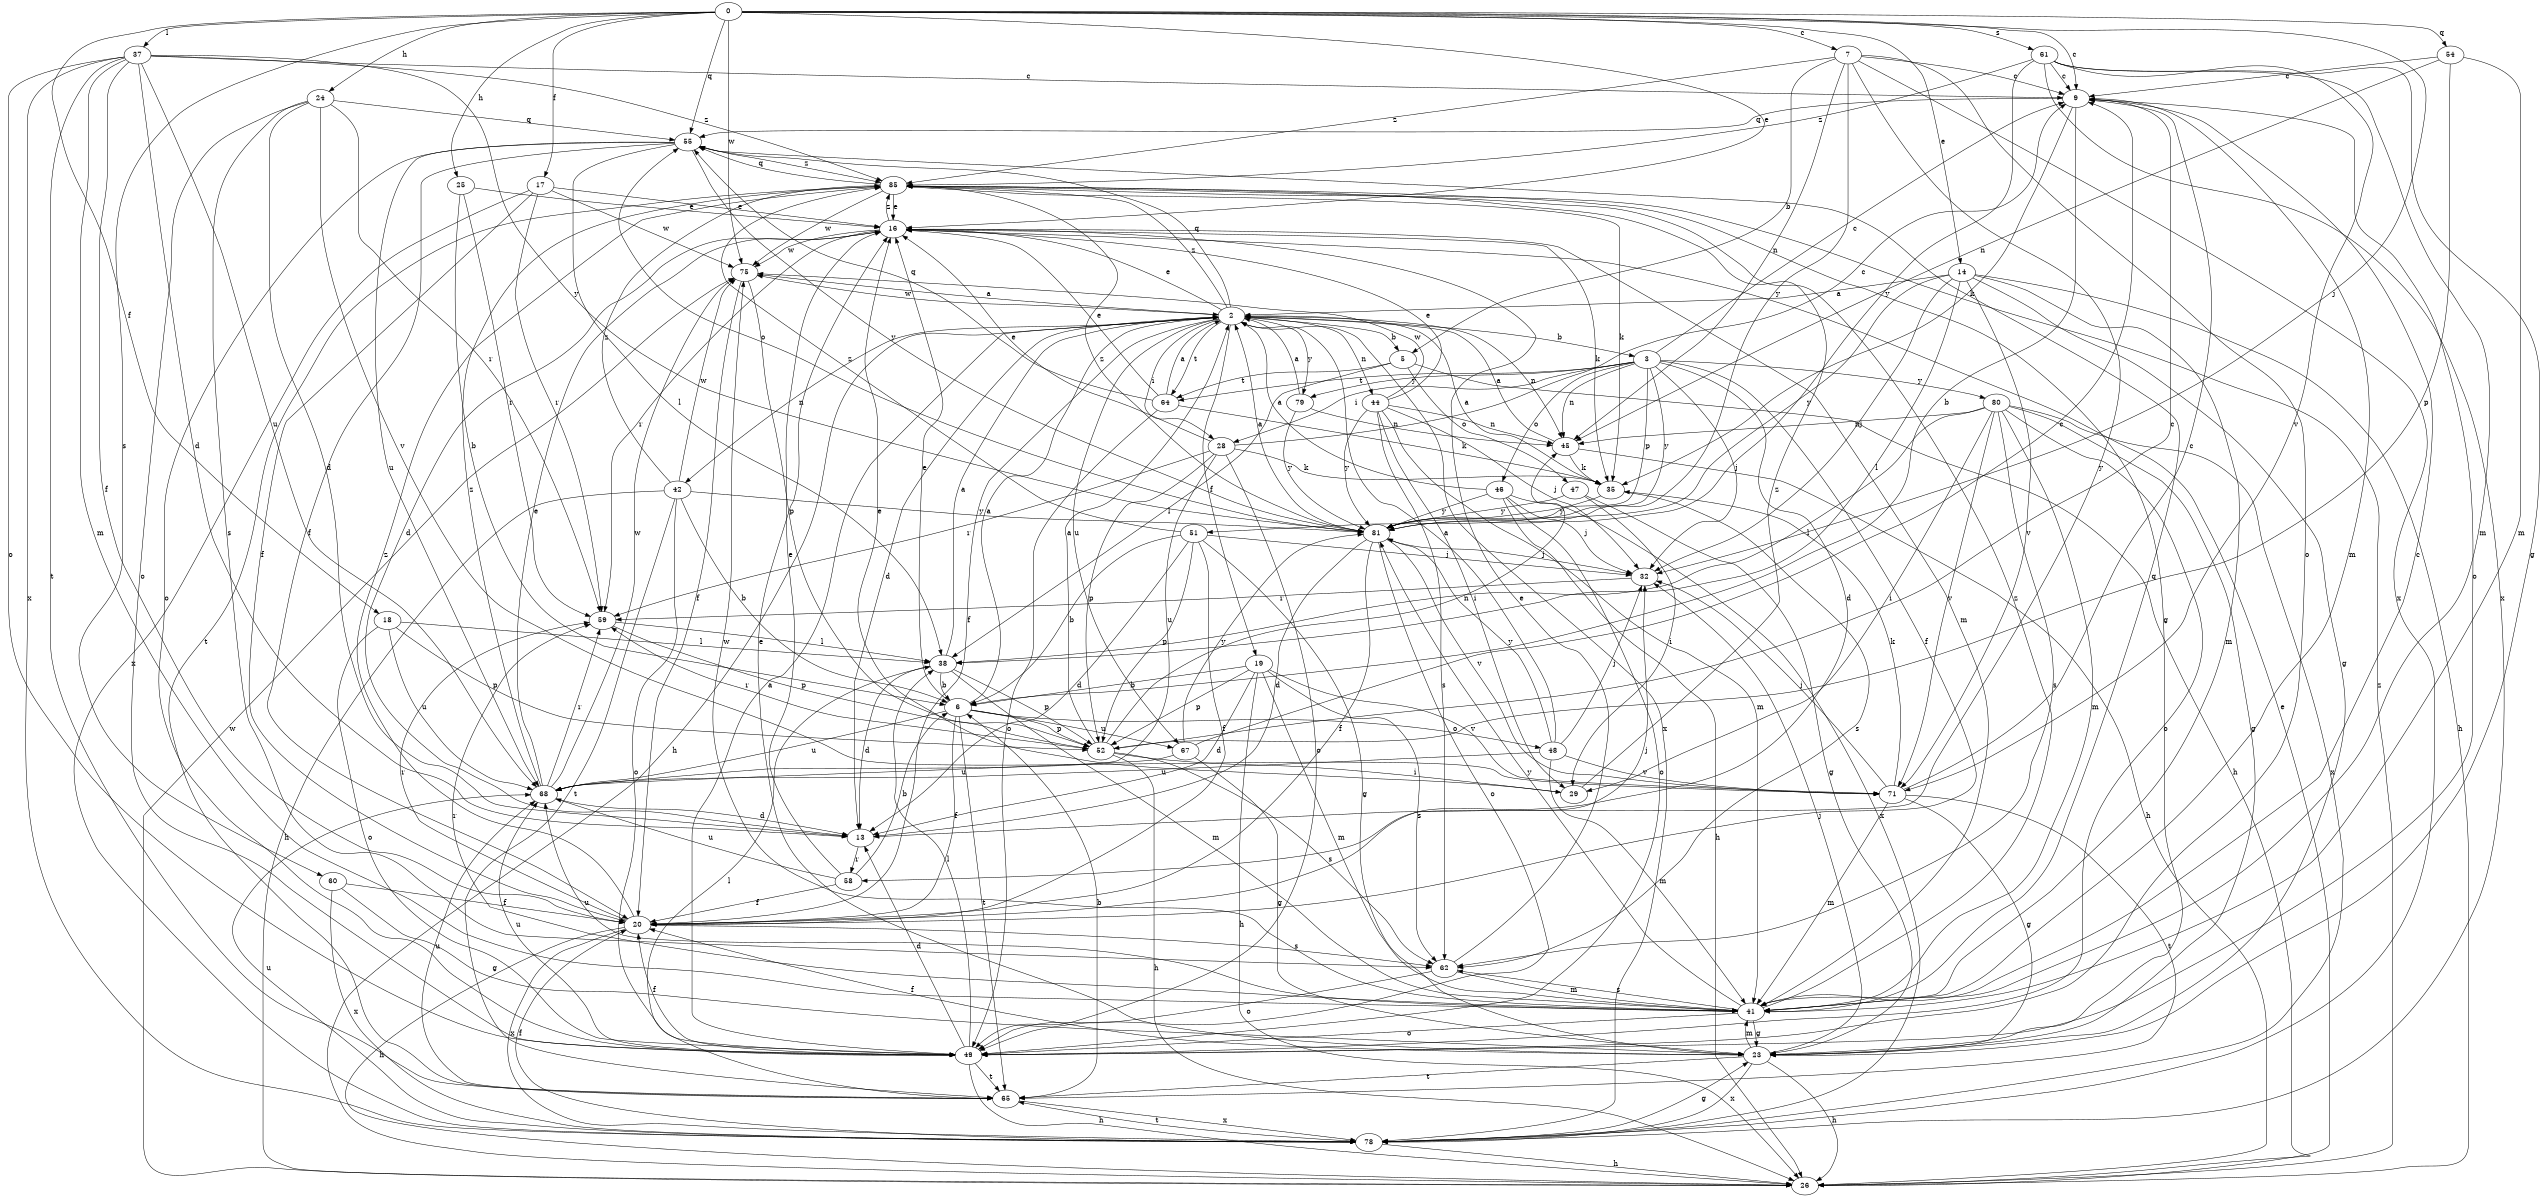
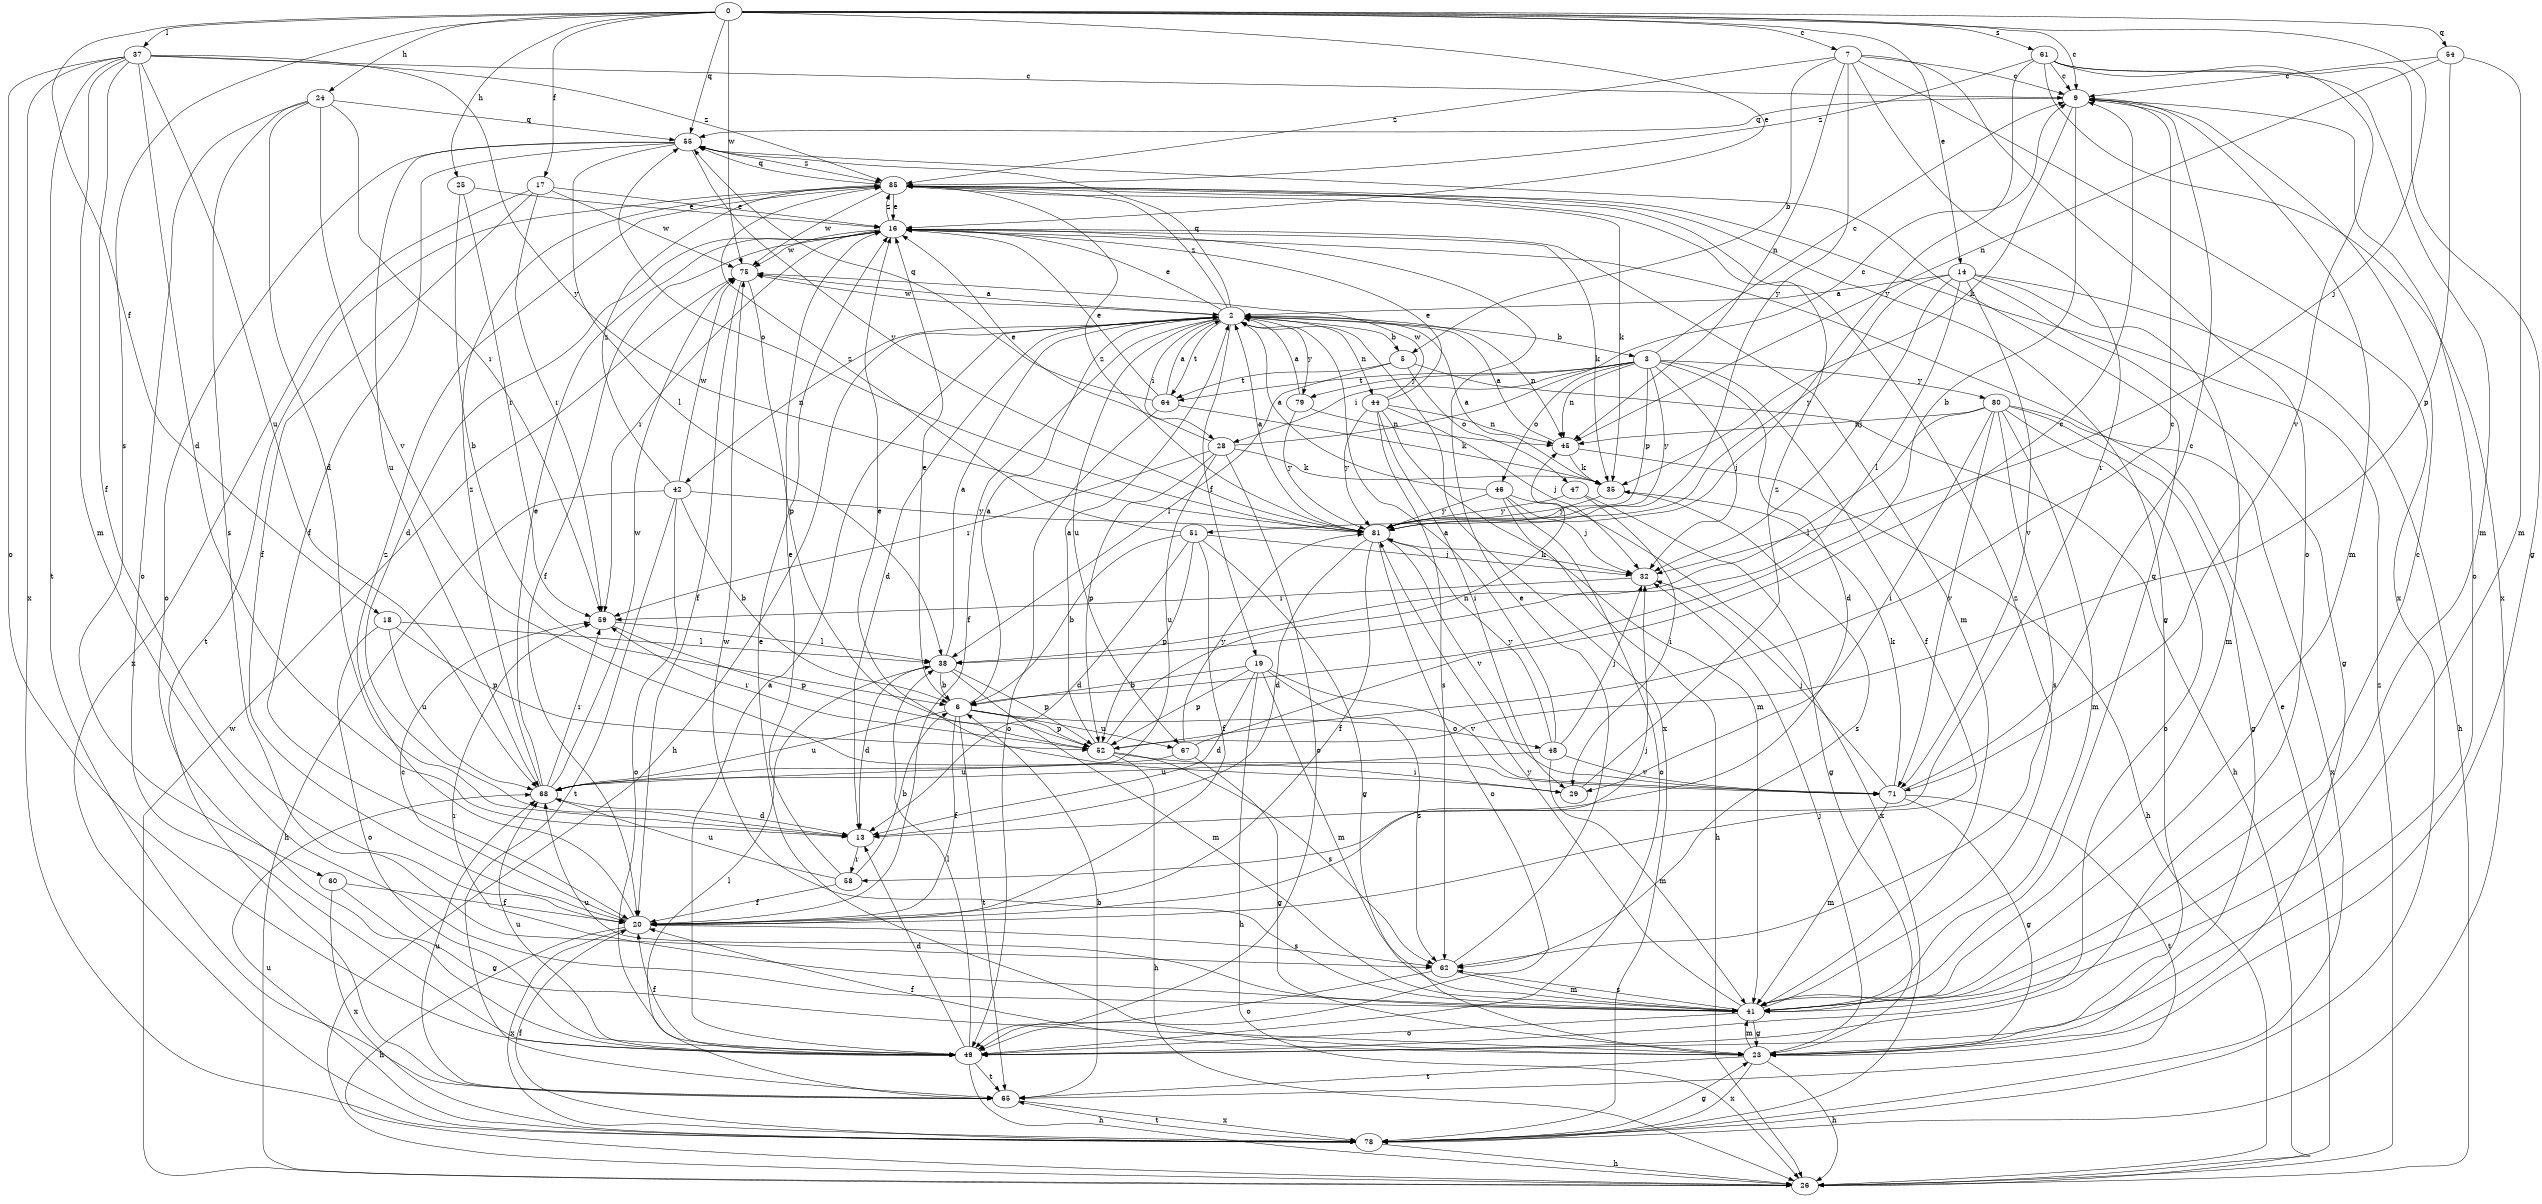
  strict digraph {
    0
    7
    9
    14
    16
    17
    18
    24
    25
    32
    37
    54
    55
    60
    61
    75
    5
    45
    78
    85
    81
    49
    58
    6
    35
    41
    2
    26
    38
    23
    71
    13
    20
    59
    52
    68
    62
    65
    3
    19
    28
    42
    44
    64
    67
    79
    46
    51
    80
    47
    29
    48
    0 -> 7 [label=c]
    0 -> 9 [label=c]
    0 -> 14 [label=e]
    0 -> 16 [label=e]
    0 -> 17 [label=f]
    0 -> 18 [label=f]
    0 -> 24 [label=h]
    0 -> 25 [label=h]
    0 -> 32 [label=j]
    0 -> 37 [label=l]
    0 -> 54 [label=q]
    0 -> 55 [label=q]
    0 -> 60 [label=s]
    0 -> 61 [label=s]
    0 -> 75 [label=w]
    7 -> 9 [label=c]
    7 -> 5 [label=b]
    7 -> 45 [label=n]
    7 -> 78 [label=x]
    7 -> 85 [label=z]
    7 -> 81 [label=y]
    7 -> 49 [label=o]
-   7 -> 58 [label=y]
+   7 -> 58 [label=r]
    9 -> 55 [label=q]
    9 -> 49 [label=o]
    9 -> 6 [label=b]
    9 -> 35 [label=k]
    9 -> 41 [label=m]
    14 -> 32 [label=j]
    14 -> 81 [label=y]
    14 -> 41 [label=m]
    14 -> 2 [label=a]
    14 -> 26 [label=h]
    14 -> 38 [label=l]
    14 -> 23 [label=g]
    14 -> 71 [label=v]
    16 -> 75 [label=w]
    16 -> 85 [label=z]
    16 -> 35 [label=k]
    16 -> 41 [label=m]
    16 -> 13 [label=d]
+   16 -> 20 [label=f]
    16 -> 59 [label=r]
    17 -> 16 [label=e]
    17 -> 75 [label=w]
    17 -> 78 [label=x]
    17 -> 20 [label=f]
    17 -> 59 [label=r]
    18 -> 49 [label=o]
    18 -> 38 [label=l]
    18 -> 52 [label=p]
    18 -> 68 [label=u]
    24 -> 55 [label=q]
    24 -> 49 [label=o]
    24 -> 71 [label=v]
    24 -> 13 [label=d]
    24 -> 59 [label=r]
    24 -> 62 [label=s]
    25 -> 16 [label=e]
    25 -> 6 [label=b]
    25 -> 59 [label=r]
    32 -> 59 [label=r]
    37 -> 9 [label=c]
    37 -> 78 [label=x]
    37 -> 85 [label=z]
    37 -> 81 [label=y]
    37 -> 49 [label=o]
    37 -> 41 [label=m]
    37 -> 13 [label=d]
    37 -> 20 [label=f]
    37 -> 68 [label=u]
    37 -> 65 [label=t]
    54 -> 9 [label=c]
    54 -> 45 [label=n]
    54 -> 41 [label=m]
    54 -> 52 [label=p]
    55 -> 85 [label=z]
    55 -> 81 [label=y]
    55 -> 49 [label=o]
    55 -> 38 [label=l]
    55 -> 20 [label=f]
    55 -> 68 [label=u]
    60 -> 78 [label=x]
    60 -> 23 [label=g]
    60 -> 20 [label=f]
    61 -> 9 [label=c]
    61 -> 78 [label=x]
    61 -> 85 [label=z]
    61 -> 81 [label=y]
    61 -> 41 [label=m]
    61 -> 23 [label=g]
    61 -> 71 [label=v]
    75 -> 2 [label=a]
    75 -> 20 [label=f]
    75 -> 52 [label=p]
    5 -> 26 [label=h]
    5 -> 38 [label=l]
    5 -> 64 [label=t]
    5 -> 47 [label=o]
    45 -> 35 [label=k]
    45 -> 2 [label=a]
    45 -> 26 [label=h]
    78 -> 26 [label=h]
    78 -> 23 [label=g]
    78 -> 20 [label=f]
    78 -> 68 [label=u]
    78 -> 65 [label=t]
    85 -> 16 [label=e]
    85 -> 55 [label=q]
    85 -> 75 [label=w]
    85 -> 35 [label=k]
    85 -> 23 [label=g]
    85 -> 65 [label=t]
-   81 -> 32 [label=j]
+   81 -> 32 [label=k]
    81 -> 55 [label=o]
    81 -> 85 [label=z]
    81 -> 49 [label=o]
    81 -> 2 [label=a]
    81 -> 71 [label=v]
    81 -> 13 [label=d]
    81 -> 20 [label=f]
    49 -> 2 [label=a]
    49 -> 26 [label=h]
    49 -> 38 [label=l]
    49 -> 13 [label=d]
    49 -> 20 [label=f]
    49 -> 68 [label=u]
    49 -> 65 [label=t]
    58 -> 16 [label=e]
    58 -> 6 [label=b]
    58 -> 20 [label=f]
    58 -> 68 [label=u]
    6 -> 16 [label=e]
    6 -> 2 [label=a]
    6 -> 20 [label=f]
    6 -> 52 [label=p]
    6 -> 68 [label=u]
    6 -> 65 [label=t]
    6 -> 67 [label=u]
    6 -> 48 [label=o]
    35 -> 81 [label=y]
    35 -> 2 [label=a]
    35 -> 62 [label=s]
    41 -> 9 [label=c]
    41 -> 55 [label=q]
    41 -> 75 [label=w]
    41 -> 85 [label=z]
    41 -> 81 [label=y]
    41 -> 49 [label=o]
    41 -> 23 [label=g]
    41 -> 59 [label=r]
    41 -> 68 [label=u]
    41 -> 62 [label=s]
    2 -> 16 [label=e]
    2 -> 55 [label=q]
    2 -> 75 [label=w]
    2 -> 5 [label=b]
    2 -> 45 [label=n]
    2 -> 78 [label=x]
    2 -> 85 [label=z]
    2 -> 26 [label=h]
    2 -> 13 [label=d]
    2 -> 20 [label=f]
    2 -> 3 [label=b]
    2 -> 19 [label=f]
    2 -> 28 [label=i]
    2 -> 42 [label=n]
    2 -> 44 [label=n]
    2 -> 64 [label=t]
    2 -> 67 [label=u]
    2 -> 79 [label=y]
    26 -> 16 [label=e]
    26 -> 75 [label=w]
    26 -> 85 [label=z]
    38 -> 6 [label=b]
    38 -> 41 [label=m]
    38 -> 2 [label=a]
    38 -> 13 [label=d]
    38 -> 52 [label=p]
    23 -> 16 [label=e]
    23 -> 32 [label=j]
    23 -> 78 [label=x]
    23 -> 41 [label=m]
    23 -> 26 [label=h]
    23 -> 20 [label=f]
    23 -> 65 [label=t]
    71 -> 9 [label=c]
    71 -> 32 [label=j]
    71 -> 35 [label=k]
    71 -> 41 [label=m]
    71 -> 23 [label=g]
    71 -> 65 [label=t]
    13 -> 58 [label=r]
    20 -> 32 [label=j]
    20 -> 78 [label=x]
    20 -> 85 [label=z]
    20 -> 26 [label=h]
-   20 -> 59 [label=r]
+   20 -> 59 [label=c]
    20 -> 62 [label=s]
    59 -> 38 [label=l]
    59 -> 52 [label=p]
    52 -> 9 [label=c]
    52 -> 45 [label=n]
    52 -> 2 [label=a]
    52 -> 26 [label=h]
    52 -> 59 [label=r]
    52 -> 62 [label=s]
    52 -> 29 [label=i]
    68 -> 16 [label=e]
    68 -> 75 [label=w]
    68 -> 85 [label=z]
    68 -> 13 [label=d]
    68 -> 59 [label=r]
    62 -> 16 [label=e]
    62 -> 49 [label=o]
    62 -> 41 [label=m]
    65 -> 78 [label=x]
    65 -> 6 [label=b]
    65 -> 38 [label=l]
    65 -> 68 [label=u]
    3 -> 9 [label=c]
    3 -> 32 [label=j]
    3 -> 45 [label=n]
    3 -> 81 [label=y]
    3 -> 13 [label=d]
    3 -> 20 [label=f]
    3 -> 28 [label=i]
    3 -> 64 [label=t]
    3 -> 79 [label=y]
    3 -> 46 [label=o]
    3 -> 51 [label=p]
    3 -> 80 [label=y]
    19 -> 6 [label=b]
    19 -> 41 [label=m]
    19 -> 26 [label=h]
    19 -> 71 [label=v]
    19 -> 13 [label=d]
    19 -> 52 [label=p]
    19 -> 62 [label=s]
    28 -> 9 [label=c]
    28 -> 16 [label=e]
    28 -> 49 [label=o]
    28 -> 35 [label=k]
    28 -> 59 [label=r]
    28 -> 52 [label=p]
    28 -> 68 [label=u]
    42 -> 75 [label=w]
    42 -> 85 [label=z]
    42 -> 81 [label=y]
    42 -> 49 [label=o]
    42 -> 6 [label=b]
    42 -> 26 [label=h]
    42 -> 65 [label=t]
    44 -> 16 [label=e]
    44 -> 32 [label=j]
    44 -> 75 [label=w]
    44 -> 45 [label=n]
    44 -> 81 [label=y]
    44 -> 41 [label=m]
    44 -> 62 [label=s]
    44 -> 29 [label=i]
    64 -> 16 [label=e]
    64 -> 55 [label=q]
    64 -> 49 [label=o]
    64 -> 35 [label=k]
    64 -> 2 [label=a]
    67 -> 9 [label=c]
    67 -> 81 [label=y]
    67 -> 23 [label=g]
    67 -> 68 [label=u]
    79 -> 45 [label=n]
    79 -> 81 [label=y]
    79 -> 2 [label=a]
    46 -> 32 [label=j]
    46 -> 78 [label=x]
    46 -> 81 [label=y]
    46 -> 49 [label=o]
    46 -> 2 [label=a]
    46 -> 26 [label=h]
    51 -> 32 [label=j]
    51 -> 85 [label=z]
    51 -> 6 [label=b]
    51 -> 23 [label=g]
    51 -> 13 [label=d]
    51 -> 20 [label=f]
    51 -> 52 [label=p]
    80 -> 45 [label=n]
    80 -> 78 [label=x]
    80 -> 49 [label=o]
    80 -> 41 [label=m]
    80 -> 38 [label=l]
    80 -> 23 [label=g]
    80 -> 71 [label=v]
    80 -> 62 [label=s]
    80 -> 29 [label=i]
    47 -> 81 [label=y]
    47 -> 23 [label=g]
    47 -> 29 [label=i]
    29 -> 16 [label=e]
    29 -> 85 [label=z]
    48 -> 32 [label=j]
    48 -> 81 [label=y]
    48 -> 41 [label=m]
    48 -> 2 [label=a]
    48 -> 71 [label=v]
    48 -> 68 [label=u]
  }
